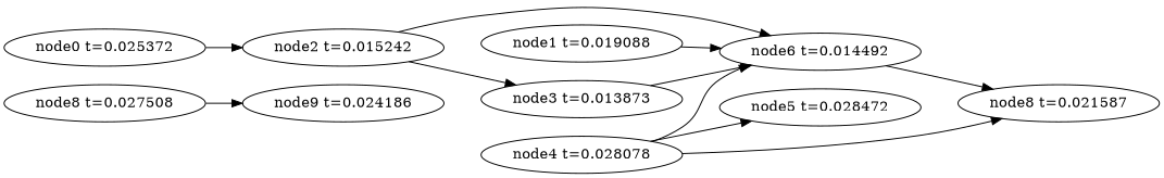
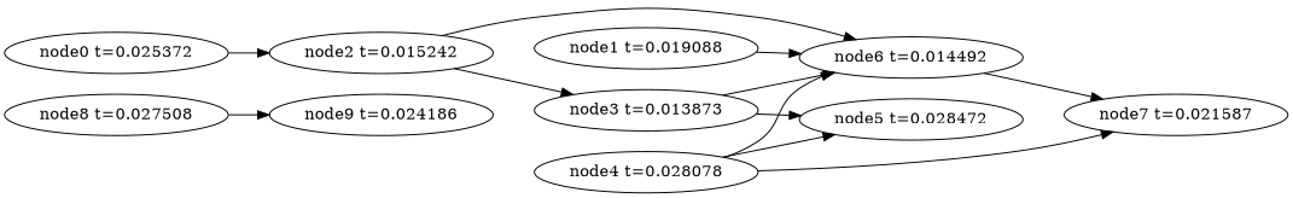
  digraph {
    rankdir=LR
    n1 [label="node9 t=0.024186"]
    n2 [label="node8 t=0.027508"]
-   n3 [label="node8 t=0.021587"]
+   n3 [label="node7 t=0.021587"]
    n4 [label="node6 t=0.014492"]
    n5 [label="node5 t=0.028472"]
    n6 [label="node4 t=0.028078"]
    n7 [label="node3 t=0.013873"]
    n8 [label="node2 t=0.015242"]
    n9 [label="node1 t=0.019088"]
    n10 [label="node0 t=0.025372"]
    n2 -> n1
    n4 -> n3
    n6 -> n3
    n6 -> n4
    n6 -> n5
    n7 -> n4
+   n7 -> n5
    n8 -> n4
    n8 -> n7
    n9 -> n4
    n10 -> n8
  }
